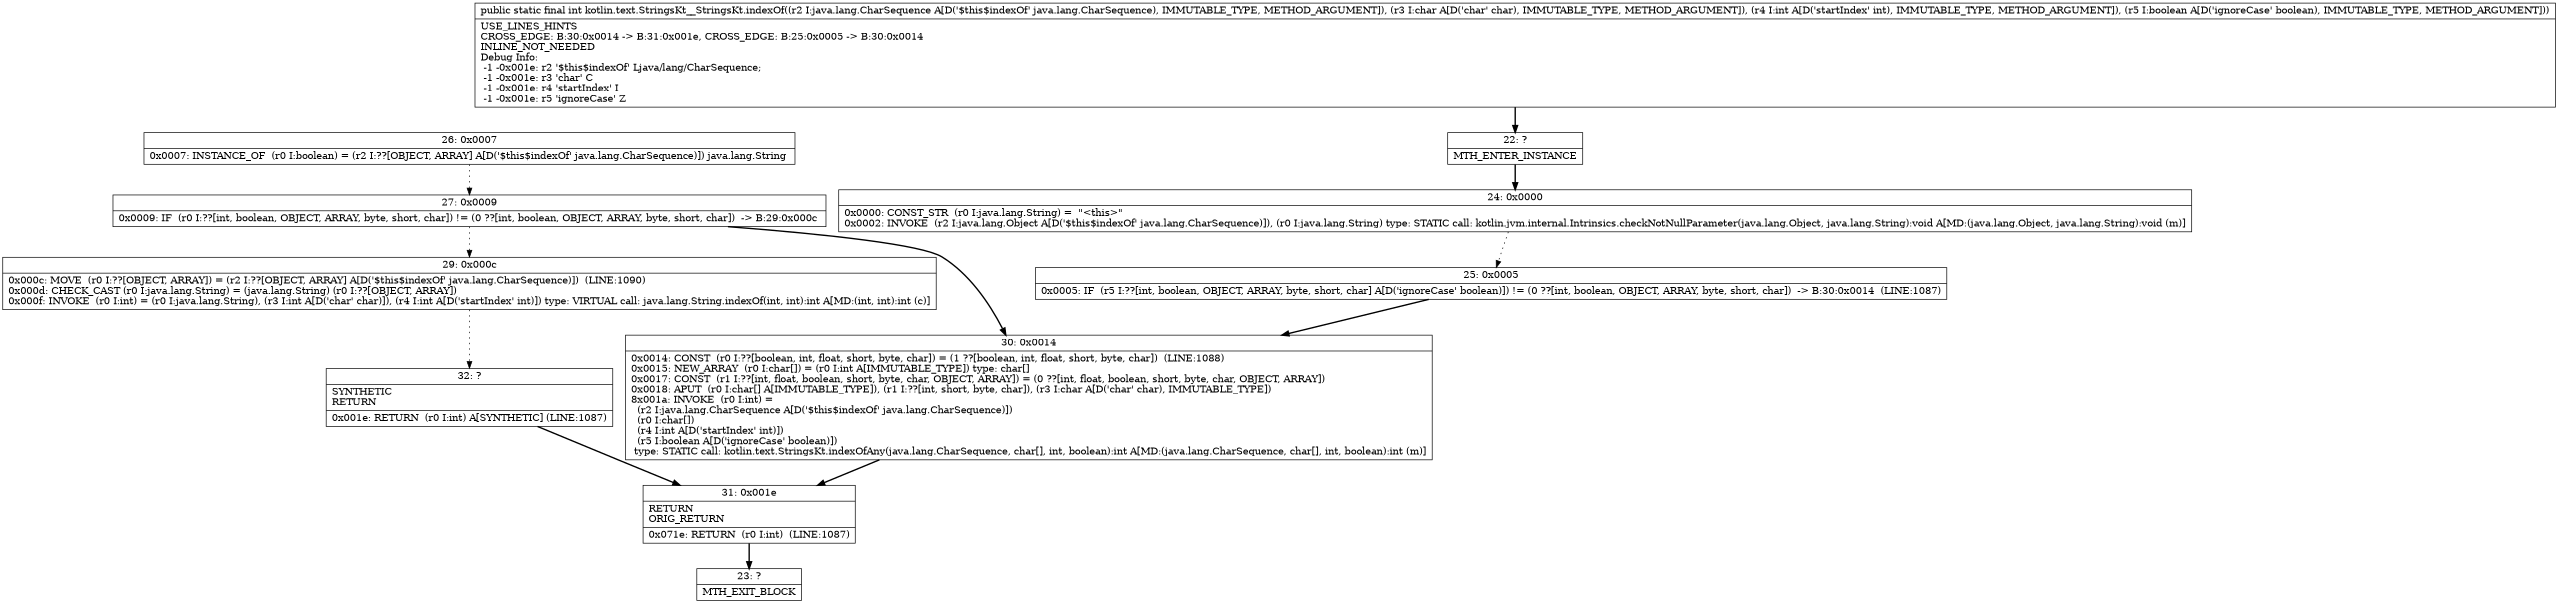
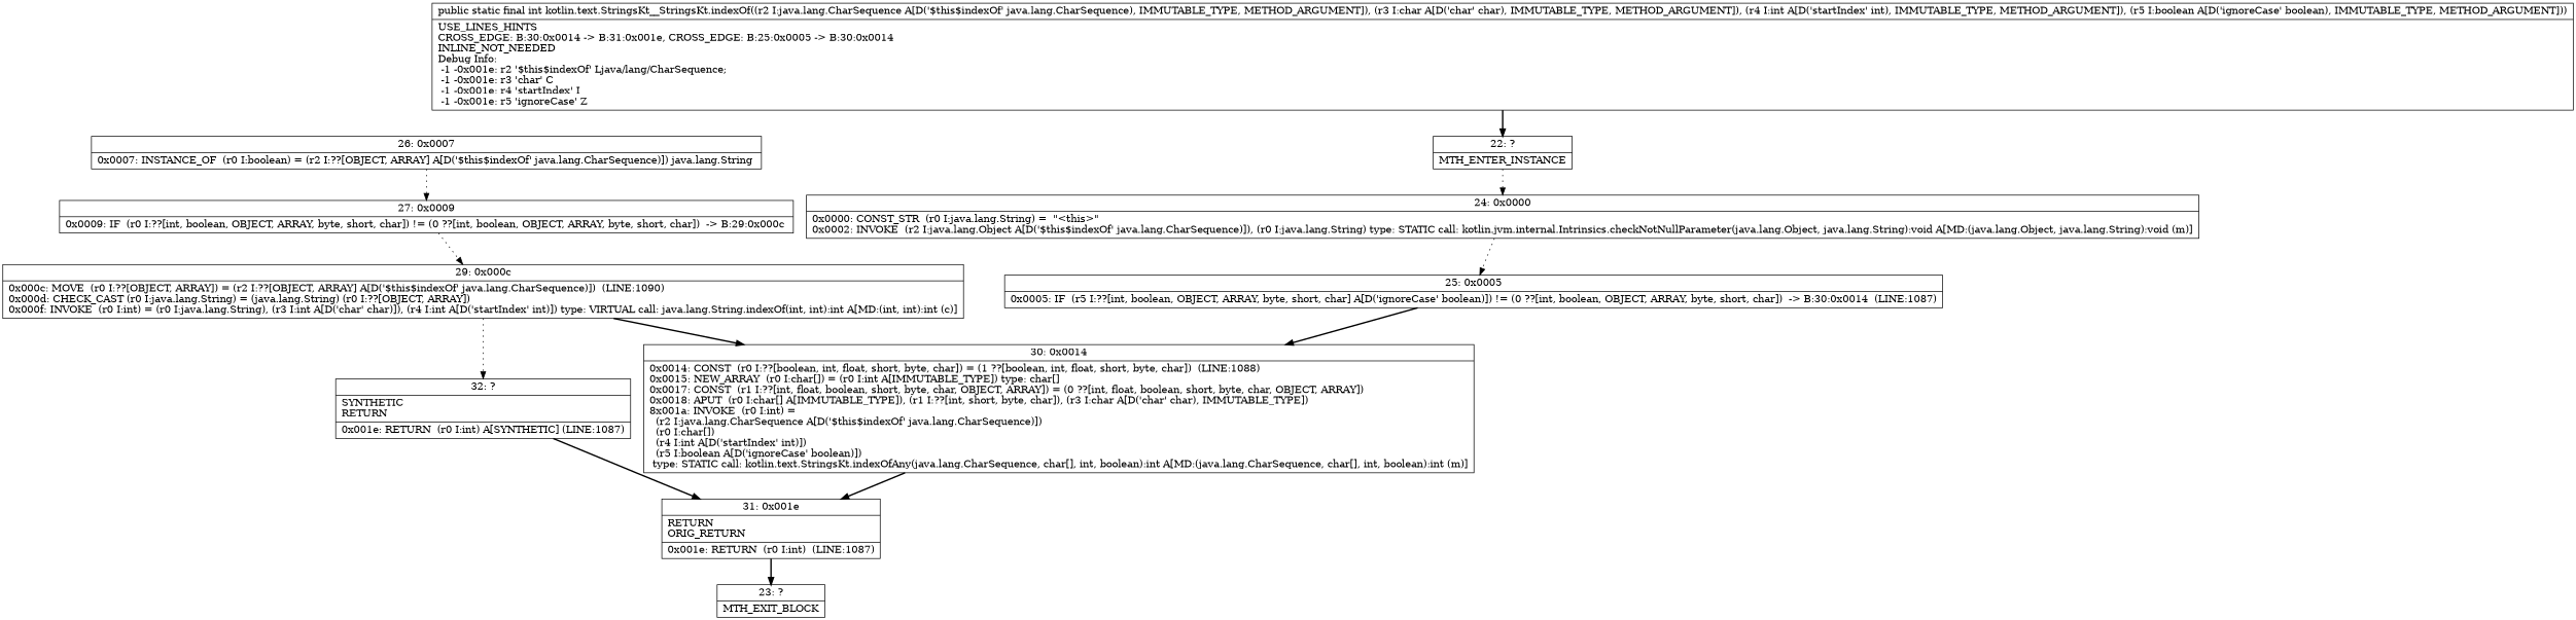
  digraph {
    node [shape=record]
    edge [style=bold]
    n1 [label="{22\:\ ?|MTH_ENTER_INSTANCE\l}"]
    n2 [label="{24\:\ 0x0000|0x0000: CONST_STR  (r0 I:java.lang.String) =  \"\<this\>\" \l0x0002: INVOKE  (r2 I:java.lang.Object A[D('$this$indexOf' java.lang.CharSequence)]), (r0 I:java.lang.String) type: STATIC call: kotlin.jvm.internal.Intrinsics.checkNotNullParameter(java.lang.Object, java.lang.String):void A[MD:(java.lang.Object, java.lang.String):void (m)]\l}"]
    n3 [label="{25\:\ 0x0005|0x0005: IF  (r5 I:??[int, boolean, OBJECT, ARRAY, byte, short, char] A[D('ignoreCase' boolean)]) != (0 ??[int, boolean, OBJECT, ARRAY, byte, short, char])  \-\> B:30:0x0014  (LINE:1087)\l}"]
    n4 [label="{30\:\ 0x0014|0x0014: CONST  (r0 I:??[boolean, int, float, short, byte, char]) = (1 ??[boolean, int, float, short, byte, char])  (LINE:1088)\l0x0015: NEW_ARRAY  (r0 I:char[]) = (r0 I:int A[IMMUTABLE_TYPE]) type: char[] \l0x0017: CONST  (r1 I:??[int, float, boolean, short, byte, char, OBJECT, ARRAY]) = (0 ??[int, float, boolean, short, byte, char, OBJECT, ARRAY]) \l0x0018: APUT  (r0 I:char[] A[IMMUTABLE_TYPE]), (r1 I:??[int, short, byte, char]), (r3 I:char A[D('char' char), IMMUTABLE_TYPE]) \l8x001a: INVOKE  (r0 I:int) = \l  (r2 I:java.lang.CharSequence A[D('$this$indexOf' java.lang.CharSequence)])\l  (r0 I:char[])\l  (r4 I:int A[D('startIndex' int)])\l  (r5 I:boolean A[D('ignoreCase' boolean)])\l type: STATIC call: kotlin.text.StringsKt.indexOfAny(java.lang.CharSequence, char[], int, boolean):int A[MD:(java.lang.CharSequence, char[], int, boolean):int (m)]\l}"]
    n5 [label="{26\:\ 0x0007|0x0007: INSTANCE_OF  (r0 I:boolean) = (r2 I:??[OBJECT, ARRAY] A[D('$this$indexOf' java.lang.CharSequence)]) java.lang.String \l}"]
    n6 [label="{27\:\ 0x0009|0x0009: IF  (r0 I:??[int, boolean, OBJECT, ARRAY, byte, short, char]) != (0 ??[int, boolean, OBJECT, ARRAY, byte, short, char])  \-\> B:29:0x000c \l}"]
-   n7 [label="{31\:\ 0x001e|RETURN\lORIG_RETURN\l|0x071e: RETURN  (r0 I:int)  (LINE:1087)\l}"]
+   n7 [label="{31\:\ 0x001e|RETURN\lORIG_RETURN\l|0x001e: RETURN  (r0 I:int)  (LINE:1087)\l}"]
    n8 [label="{29\:\ 0x000c|0x000c: MOVE  (r0 I:??[OBJECT, ARRAY]) = (r2 I:??[OBJECT, ARRAY] A[D('$this$indexOf' java.lang.CharSequence)])  (LINE:1090)\l0x000d: CHECK_CAST (r0 I:java.lang.String) = (java.lang.String) (r0 I:??[OBJECT, ARRAY]) \l0x000f: INVOKE  (r0 I:int) = (r0 I:java.lang.String), (r3 I:int A[D('char' char)]), (r4 I:int A[D('startIndex' int)]) type: VIRTUAL call: java.lang.String.indexOf(int, int):int A[MD:(int, int):int (c)]\l}"]
    n9 [label="{32\:\ ?|SYNTHETIC\lRETURN\l|0x001e: RETURN  (r0 I:int) A[SYNTHETIC] (LINE:1087)\l}"]
    n10 [label="{23\:\ ?|MTH_EXIT_BLOCK\l}"]
    n11 [label="{public static final int kotlin.text.StringsKt__StringsKt.indexOf((r2 I:java.lang.CharSequence A[D('$this$indexOf' java.lang.CharSequence), IMMUTABLE_TYPE, METHOD_ARGUMENT]), (r3 I:char A[D('char' char), IMMUTABLE_TYPE, METHOD_ARGUMENT]), (r4 I:int A[D('startIndex' int), IMMUTABLE_TYPE, METHOD_ARGUMENT]), (r5 I:boolean A[D('ignoreCase' boolean), IMMUTABLE_TYPE, METHOD_ARGUMENT]))  | USE_LINES_HINTS\lCROSS_EDGE: B:30:0x0014 \-\> B:31:0x001e, CROSS_EDGE: B:25:0x0005 \-\> B:30:0x0014\lINLINE_NOT_NEEDED\lDebug Info:\l  \-1 \-0x001e: r2 '$this$indexOf' Ljava\/lang\/CharSequence;\l  \-1 \-0x001e: r3 'char' C\l  \-1 \-0x001e: r4 'startIndex' I\l  \-1 \-0x001e: r5 'ignoreCase' Z\l}"]
-   n1 -> n2
+   n1 -> n2 [style=dotted]
    n2 -> n3 [style=dotted]
    n3 -> n4
    n4 -> n7
    n5 -> n6 [style=dotted]
-   n6 -> n4
+   n8 -> n4
    n6 -> n8 [style=dotted]
    n7 -> n10
    n8 -> n9 [style=dotted]
    n9 -> n7
    n11 -> n1
  }
